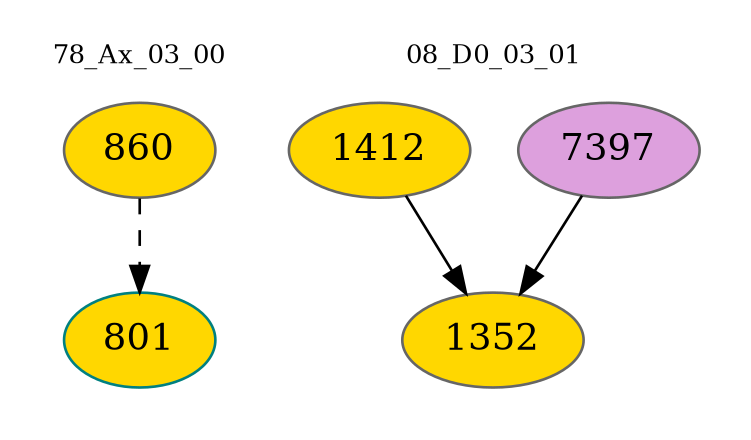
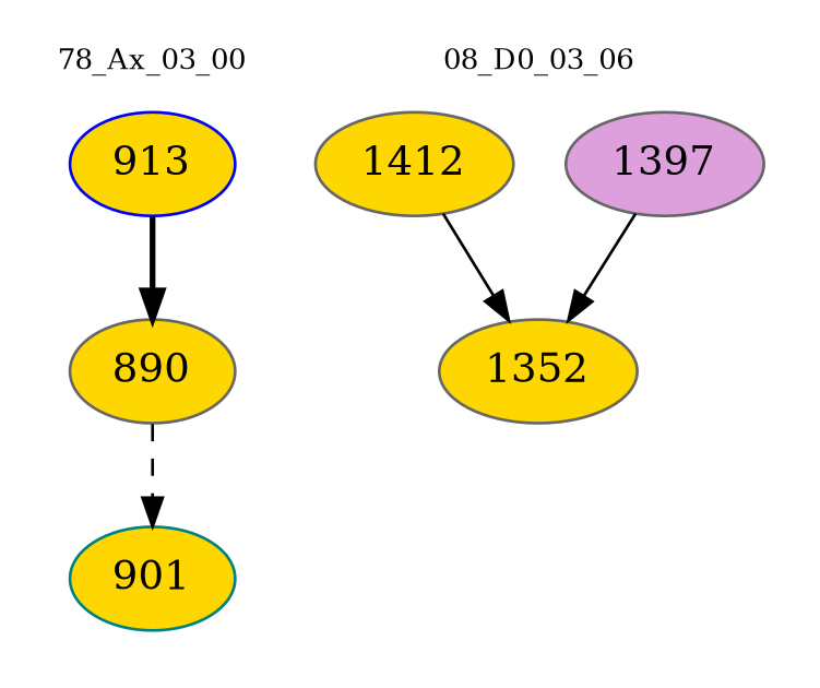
  digraph {
    node [color=gray40 fillcolor=gold style=filled]
    edge [color=black style=solid]
-   n2 [label=860]
-   n3 [color=teal label=801]
-   n4 [fillcolor=plum label=7397]
+   n1 [color=blue label=913]
+   n2 [label=890]
+   n3 [color=teal label=901]
+   n4 [fillcolor=plum label=1397]
    n5 [label=1352]
    n6 [label=1412]
    subgraph cluster_1 {
      color=white
      fontsize=10
      label="78_Ax_03_00"
+     n1
      n2
      n3
    }
    subgraph cluster_2 {
      color=white
      fontsize=10
-     label="08_D0_03_01"
+     label="08_D0_03_06"
      n4
      n5
      n6
    }
+   n1 -> n2 [style=bold]
    n2 -> n3 [style=dashed]
    n4 -> n5
    n6 -> n5
  }
